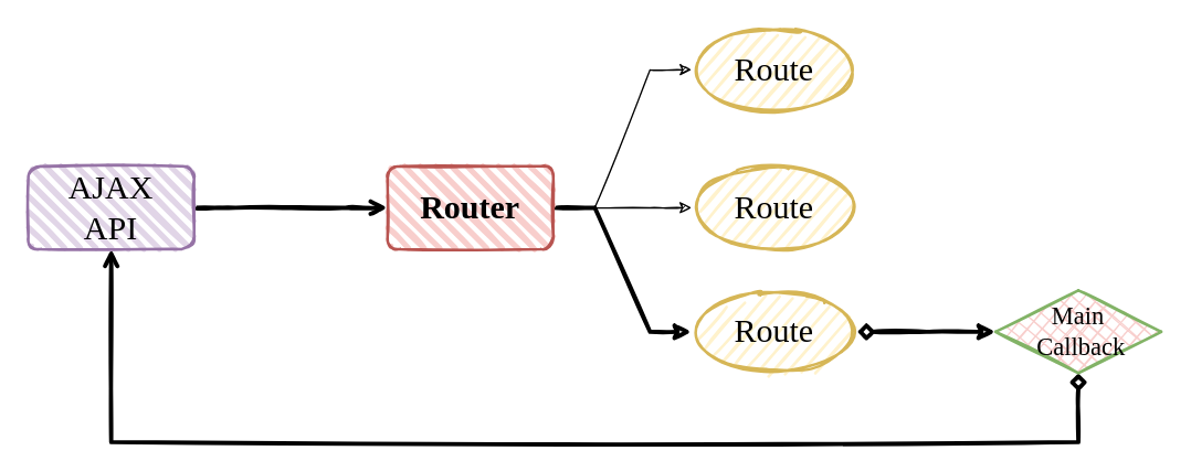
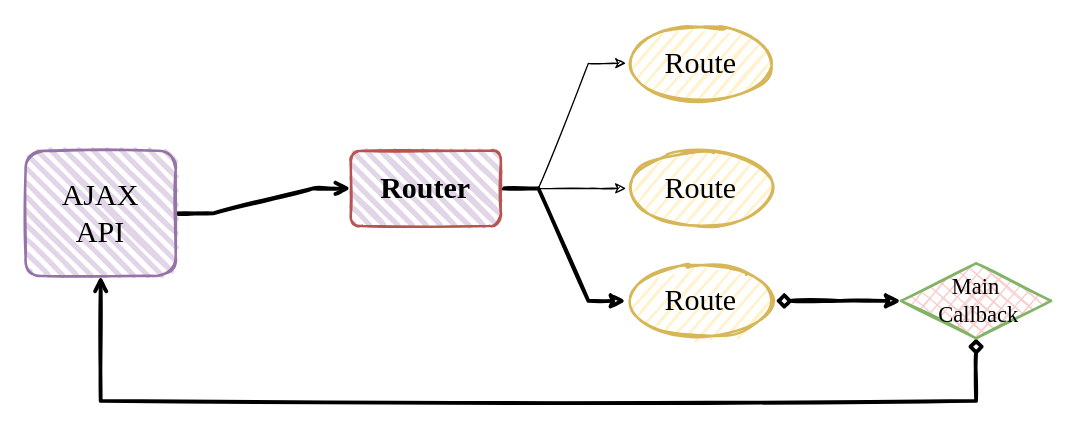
  <mxCell id="0" />
  <mxCell id="1" parent="0" />
  <mxCell id="2" style="edgeStyle=entityRelationEdgeStyle;rounded=0;sketch=1;orthogonalLoop=1;jettySize=auto;html=1;fontFamily=Comic Sans MS;fontSize=24;" edge="1" parent="1" source="5" target="8"><mxGeometry relative="1" as="geometry" /></mxCell>
  <mxCell id="3" style="edgeStyle=entityRelationEdgeStyle;rounded=0;sketch=1;orthogonalLoop=1;jettySize=auto;html=1;entryX=0;entryY=0.5;entryDx=0;entryDy=0;fontFamily=Comic Sans MS;fontSize=24;" edge="1" parent="1" source="5" target="9"><mxGeometry relative="1" as="geometry" /></mxCell>
  <mxCell id="4" style="edgeStyle=entityRelationEdgeStyle;rounded=0;sketch=1;orthogonalLoop=1;jettySize=auto;html=1;fontFamily=Comic Sans MS;fontSize=24;strokeWidth=3;" edge="1" parent="1" source="5" target="11"><mxGeometry relative="1" as="geometry" /></mxCell>
- <mxCell id="5" value="Router" style="rounded=1;whiteSpace=wrap;html=1;strokeWidth=2;fillWeight=4;hachureGap=8;hachureAngle=45;fillColor=#f8cecc;sketch=1;strokeColor=#b85450;fontStyle=1;fontFamily=Comic Sans MS;fontSize=24;" vertex="1" parent="1"><mxGeometry x="280" y="120" width="120" height="60" as="geometry" /></mxCell>
+ <mxCell id="5" value="Router" style="rounded=1;whiteSpace=wrap;html=1;strokeWidth=2;fillWeight=4;hachureGap=8;hachureAngle=45;fillColor=#e1d5e7;sketch=1;strokeColor=#b85450;fontStyle=1;fontFamily=Comic Sans MS;fontSize=24;" vertex="1" parent="1"><mxGeometry x="280" y="120" width="120" height="60" as="geometry" /></mxCell>
  <mxCell id="6" style="edgeStyle=entityRelationEdgeStyle;rounded=0;orthogonalLoop=1;jettySize=auto;html=1;entryX=0;entryY=0.5;entryDx=0;entryDy=0;fontFamily=Comic Sans MS;fontSize=24;sketch=1;strokeWidth=3;endArrow=open;" edge="1" parent="1" source="7" target="5"><mxGeometry relative="1" as="geometry" /></mxCell>
- <mxCell id="7" value="AJAX&lt;br&gt;API" style="rounded=1;whiteSpace=wrap;html=1;strokeWidth=2;fillWeight=4;hachureGap=8;hachureAngle=45;fillColor=#e1d5e7;sketch=1;fontFamily=Comic Sans MS;fontSize=24;strokeColor=#9673a6;" vertex="1" parent="1"><mxGeometry x="20" y="120" width="120" height="60" as="geometry" /></mxCell>
+ <mxCell id="7" value="AJAX&lt;br&gt;API" style="rounded=1;whiteSpace=wrap;html=1;strokeWidth=2;fillWeight=4;hachureGap=8;hachureAngle=45;fillColor=#e1d5e7;sketch=1;fontFamily=Comic Sans MS;fontSize=24;strokeColor=#9673a6;" vertex="1" parent="1"><mxGeometry x="20" y="120" width="120" height="100" as="geometry" /></mxCell>
  <mxCell id="8" value="Route" style="ellipse;whiteSpace=wrap;html=1;strokeWidth=2;fillWeight=2;hachureGap=8;fillColor=#fff2cc;fillStyle=dots;sketch=1;fontFamily=Comic Sans MS;fontSize=24;strokeColor=#d6b656;" vertex="1" parent="1"><mxGeometry x="500" y="20" width="120" height="60" as="geometry" /></mxCell>
  <mxCell id="9" value="Route" style="ellipse;whiteSpace=wrap;html=1;strokeWidth=2;fillWeight=2;hachureGap=8;fillColor=#fff2cc;fillStyle=dots;sketch=1;fontFamily=Comic Sans MS;fontSize=24;strokeColor=#d6b656;" vertex="1" parent="1"><mxGeometry x="500" y="120" width="120" height="60" as="geometry" /></mxCell>
  <mxCell id="10" style="edgeStyle=elbowEdgeStyle;rounded=0;sketch=1;orthogonalLoop=1;jettySize=auto;elbow=vertical;html=1;entryX=0;entryY=0.5;entryDx=0;entryDy=0;fontFamily=Comic Sans MS;fontSize=18;startArrow=diamond;startFill=1;strokeWidth=3;" edge="1" parent="1" source="11" target="13"><mxGeometry relative="1" as="geometry" /></mxCell>
  <mxCell id="11" value="Route" style="ellipse;whiteSpace=wrap;html=1;strokeWidth=2;fillWeight=2;hachureGap=8;fillColor=#fff2cc;fillStyle=dots;sketch=1;fontFamily=Comic Sans MS;fontSize=24;strokeColor=#d6b656;" vertex="1" parent="1"><mxGeometry x="500" y="210" width="120" height="60" as="geometry" /></mxCell>
  <mxCell id="12" style="edgeStyle=elbowEdgeStyle;rounded=0;sketch=1;orthogonalLoop=1;jettySize=auto;html=1;fontFamily=Comic Sans MS;fontSize=18;startArrow=diamond;startFill=1;elbow=vertical;entryX=0.5;entryY=1;entryDx=0;entryDy=0;strokeWidth=3;endArrow=open;" edge="1" parent="1" source="13" target="7"><mxGeometry relative="1" as="geometry"><mxPoint x="580" y="370" as="targetPoint" /><Array as="points"><mxPoint x="440" y="320" /></Array></mxGeometry></mxCell>
  <mxCell id="13" value="Main&lt;br&gt;&amp;nbsp;Callback" style="rhombus;whiteSpace=wrap;html=1;strokeWidth=2;fillWeight=-1;hachureGap=8;fillStyle=cross-hatch;fillColor=#f8cecc;sketch=1;fontFamily=Comic Sans MS;fontSize=18;strokeColor=#82b366;" vertex="1" parent="1"><mxGeometry x="720" y="210" width="120" height="60" as="geometry" /></mxCell>
